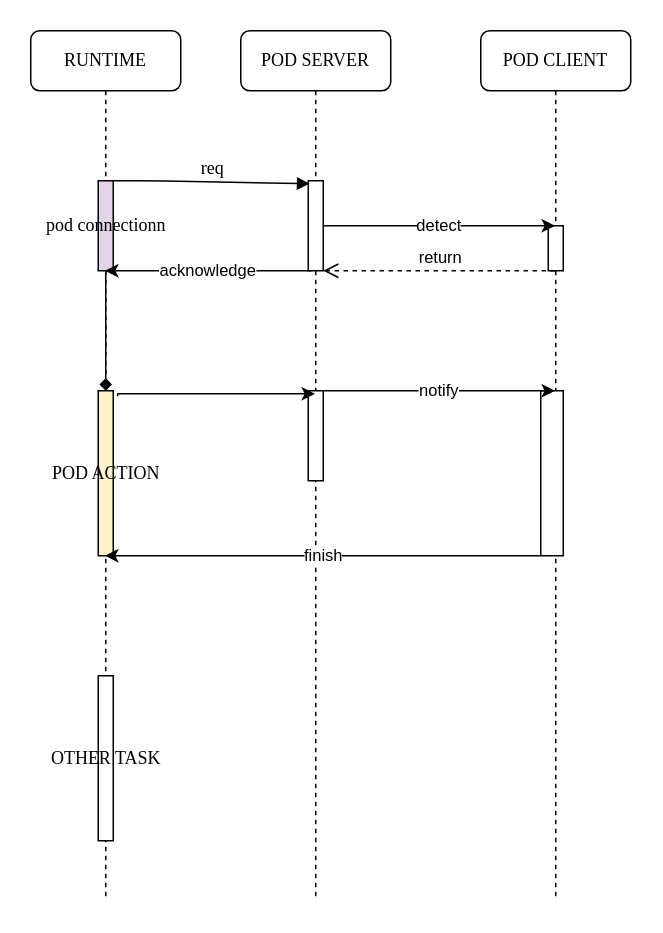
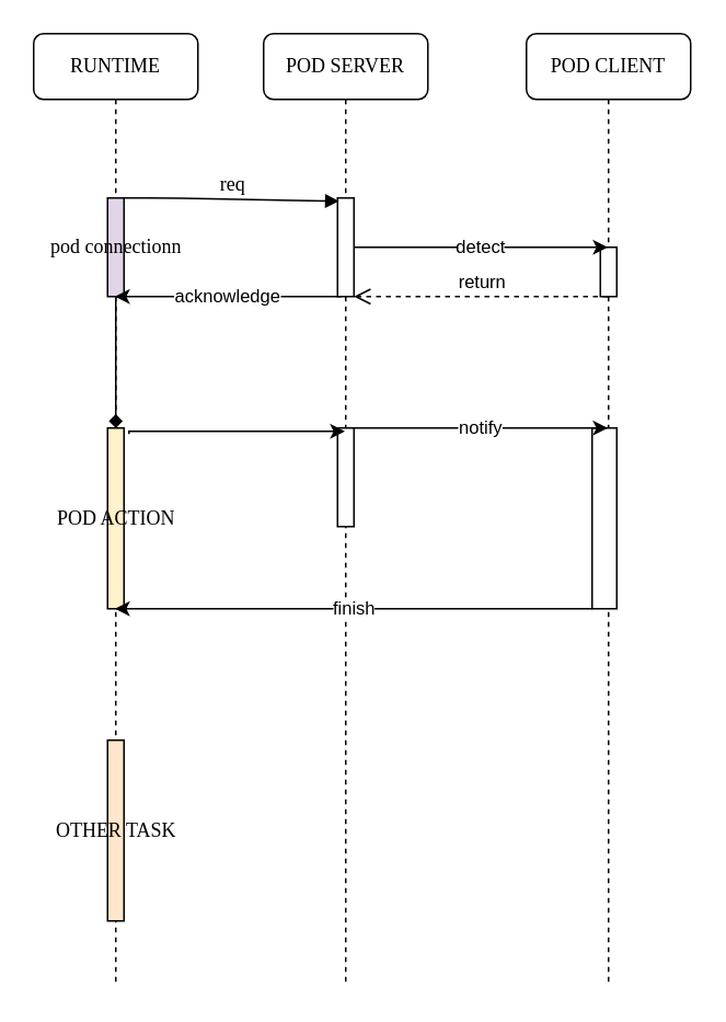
  <mxCell id="0" />
  <mxCell id="1" parent="0" />
  <mxCell id="2" value="POD SERVER&lt;br&gt;" style="shape=umlLifeline;perimeter=lifelinePerimeter;whiteSpace=wrap;html=1;container=1;collapsible=0;recursiveResize=0;outlineConnect=0;rounded=1;shadow=0;comic=0;labelBackgroundColor=none;strokeWidth=1;fontFamily=Verdana;fontSize=12;align=center;" parent="1" vertex="1"><mxGeometry x="160" y="20" width="100" height="580" as="geometry" /></mxCell>
  <mxCell id="3" value="" style="html=1;points=[];perimeter=orthogonalPerimeter;rounded=0;shadow=0;comic=0;labelBackgroundColor=none;strokeWidth=1;fontFamily=Verdana;fontSize=12;align=center;" parent="2" vertex="1"><mxGeometry x="45" y="100" width="10" height="60" as="geometry" /></mxCell>
  <mxCell id="4" value="" style="html=1;points=[];perimeter=orthogonalPerimeter;rounded=0;shadow=0;comic=0;labelBackgroundColor=none;strokeWidth=1;fontFamily=Verdana;fontSize=12;align=center;" vertex="1" parent="2"><mxGeometry x="45" y="240" width="10" height="60" as="geometry" /></mxCell>
  <mxCell id="5" value="POD CLIENT" style="shape=umlLifeline;perimeter=lifelinePerimeter;whiteSpace=wrap;html=1;container=1;collapsible=0;recursiveResize=0;outlineConnect=0;rounded=1;shadow=0;comic=0;labelBackgroundColor=none;strokeWidth=1;fontFamily=Verdana;fontSize=12;align=center;" parent="1" vertex="1"><mxGeometry x="320" y="20" width="100" height="580" as="geometry" /></mxCell>
  <mxCell id="6" value="" style="html=1;points=[];perimeter=orthogonalPerimeter;rounded=0;shadow=0;comic=0;labelBackgroundColor=none;strokeWidth=1;fontFamily=Verdana;fontSize=12;align=center;" parent="5" vertex="1"><mxGeometry x="45" y="130" width="10" height="30" as="geometry" /></mxCell>
  <mxCell id="7" value="" style="html=1;points=[];perimeter=orthogonalPerimeter;rounded=0;shadow=0;comic=0;labelBackgroundColor=none;strokeWidth=1;fontFamily=Verdana;fontSize=12;align=center;" vertex="1" parent="5"><mxGeometry x="40" y="240" width="15" height="110" as="geometry" /></mxCell>
  <mxCell id="8" value="" style="edgeStyle=orthogonalEdgeStyle;rounded=0;orthogonalLoop=1;jettySize=auto;html=1;exitX=1.3;exitY=0.033;exitDx=0;exitDy=0;exitPerimeter=0;" edge="1" parent="1" source="12" target="2"><mxGeometry relative="1" as="geometry"><Array as="points"><mxPoint x="100" y="262" /><mxPoint x="100" y="262" /></Array></mxGeometry></mxCell>
  <mxCell id="9" value="RUNTIME" style="shape=umlLifeline;perimeter=lifelinePerimeter;whiteSpace=wrap;html=1;container=1;collapsible=0;recursiveResize=0;outlineConnect=0;rounded=1;shadow=0;comic=0;labelBackgroundColor=none;strokeWidth=1;fontFamily=Verdana;fontSize=12;align=center;" parent="1" vertex="1"><mxGeometry x="20" y="20" width="100" height="580" as="geometry" /></mxCell>
  <mxCell id="10" value="" style="edgeStyle=orthogonalEdgeStyle;rounded=0;orthogonalLoop=1;jettySize=auto;html=1;endArrow=diamond;" edge="1" parent="9" source="11" target="12"><mxGeometry relative="1" as="geometry" /></mxCell>
  <mxCell id="11" value="pod connectionn" style="html=1;points=[];perimeter=orthogonalPerimeter;rounded=0;shadow=0;comic=0;labelBackgroundColor=none;strokeWidth=1;fontFamily=Verdana;fontSize=12;align=center;fillColor=#e1d5e7;" parent="9" vertex="1"><mxGeometry x="45" y="100" width="10" height="60" as="geometry" /></mxCell>
  <mxCell id="12" value="POD ACTION&lt;br&gt;" style="html=1;points=[];perimeter=orthogonalPerimeter;rounded=0;shadow=0;comic=0;labelBackgroundColor=none;strokeWidth=1;fontFamily=Verdana;fontSize=12;align=center;fillColor=#fff2cc;" vertex="1" parent="9"><mxGeometry x="45" y="240" width="10" height="110" as="geometry" /></mxCell>
- <mxCell id="13" value="OTHER TASK&lt;br&gt;" style="html=1;points=[];perimeter=orthogonalPerimeter;rounded=0;shadow=0;comic=0;labelBackgroundColor=none;strokeWidth=1;fontFamily=Verdana;fontSize=12;align=center;" vertex="1" parent="9"><mxGeometry x="45" y="430" width="10" height="110" as="geometry" /></mxCell>
+ <mxCell id="13" value="OTHER TASK&lt;br&gt;" style="html=1;points=[];perimeter=orthogonalPerimeter;rounded=0;shadow=0;comic=0;labelBackgroundColor=none;strokeWidth=1;fontFamily=Verdana;fontSize=12;align=center;fillColor=#ffe6cc;" vertex="1" parent="9"><mxGeometry x="45" y="430" width="10" height="110" as="geometry" /></mxCell>
  <mxCell id="14" value="req&lt;br&gt;" style="html=1;verticalAlign=bottom;endArrow=block;entryX=0.1;entryY=0.033;labelBackgroundColor=none;fontFamily=Verdana;fontSize=12;entryDx=0;entryDy=0;entryPerimeter=0;" parent="1" source="11" target="3" edge="1"><mxGeometry relative="1" as="geometry"><mxPoint x="430" y="360" as="sourcePoint" /><Array as="points"><mxPoint x="100" y="120" /></Array></mxGeometry></mxCell>
  <mxCell id="15" value="detect&lt;br&gt;" style="edgeStyle=orthogonalEdgeStyle;rounded=0;orthogonalLoop=1;jettySize=auto;html=1;" edge="1" parent="1" source="3" target="5"><mxGeometry relative="1" as="geometry"><Array as="points"><mxPoint x="330" y="150" /><mxPoint x="330" y="150" /></Array></mxGeometry></mxCell>
  <mxCell id="16" value="acknowledge&lt;br&gt;" style="edgeStyle=orthogonalEdgeStyle;rounded=0;orthogonalLoop=1;jettySize=auto;html=1;exitX=0.2;exitY=1;exitDx=0;exitDy=0;exitPerimeter=0;" edge="1" parent="1" source="3" target="9"><mxGeometry relative="1" as="geometry"><mxPoint x="210" y="260" as="targetPoint" /><Array as="points"><mxPoint x="190" y="180" /><mxPoint x="190" y="180" /></Array></mxGeometry></mxCell>
  <mxCell id="17" value="return" style="html=1;verticalAlign=bottom;endArrow=open;dashed=1;endSize=8;" edge="1" parent="1" source="5" target="3"><mxGeometry relative="1" as="geometry"><mxPoint x="310" y="160" as="sourcePoint" /><mxPoint x="230" y="160" as="targetPoint" /></mxGeometry></mxCell>
  <mxCell id="18" value="notify&lt;br&gt;" style="edgeStyle=orthogonalEdgeStyle;rounded=0;orthogonalLoop=1;jettySize=auto;html=1;" edge="1" parent="1" source="4" target="5"><mxGeometry relative="1" as="geometry"><Array as="points"><mxPoint x="280" y="260" /><mxPoint x="280" y="260" /></Array></mxGeometry></mxCell>
  <mxCell id="19" value="finish" style="edgeStyle=orthogonalEdgeStyle;rounded=0;orthogonalLoop=1;jettySize=auto;html=1;" edge="1" parent="1" source="7" target="9"><mxGeometry relative="1" as="geometry"><Array as="points"><mxPoint x="320" y="370" /><mxPoint x="320" y="370" /></Array></mxGeometry></mxCell>
